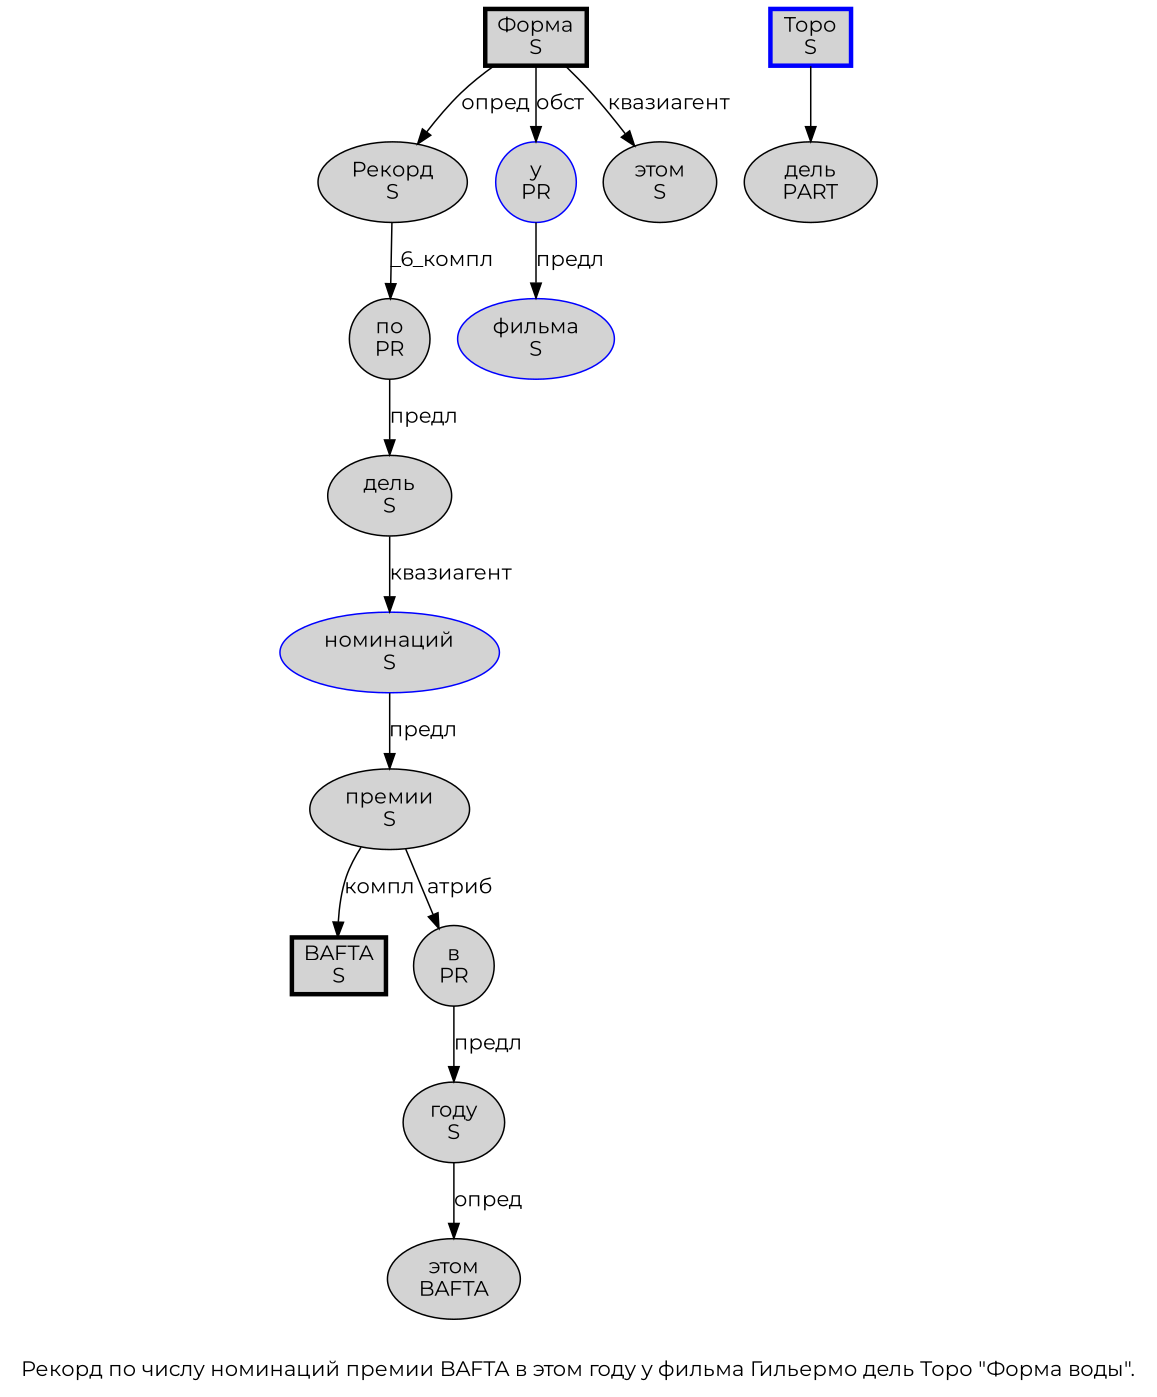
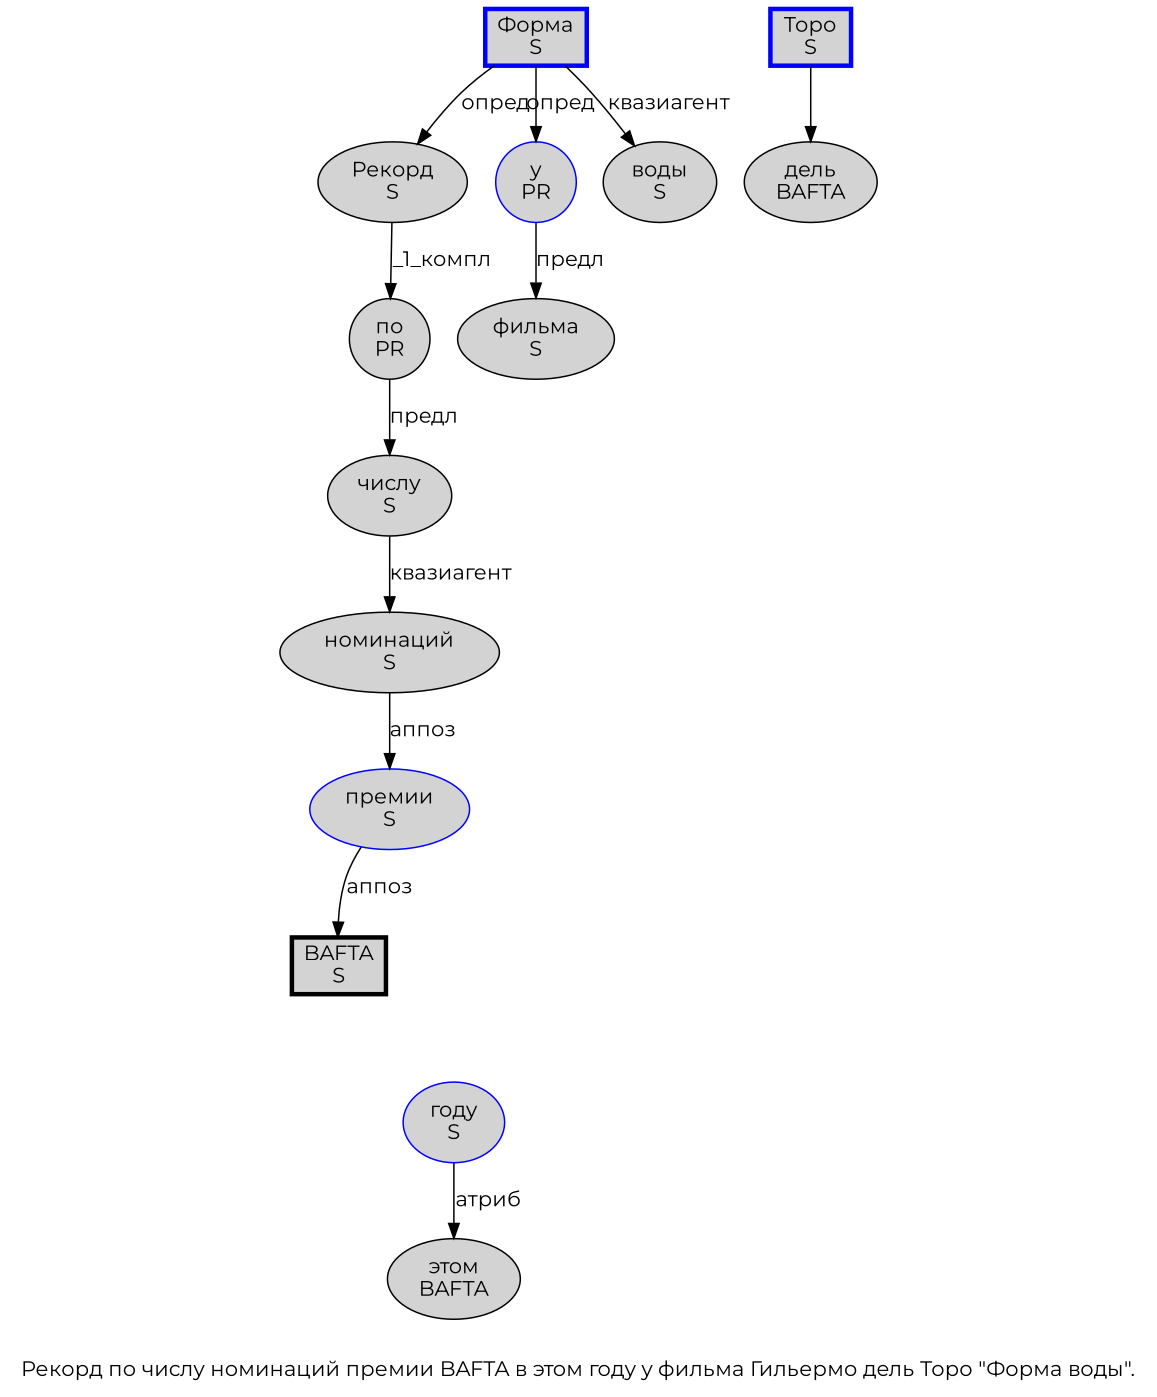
  digraph {
    fontname=Montserrat
    label="Рекорд по числу номинаций премии BAFTA в этом году у фильма Гильермо дель Торо \"Форма воды\"."
    node [fillcolor=lightgray fontname=Montserrat penwidth=1 shape=ellipse style=filled]
    edge [fontname=Montserrat]
    n1 [label="Рекорд\nS"]
    n2 [label="по\nPR"]
-   n3 [label="дель\nS"]
-   n4 [label="номинаций\nS" color=blue]
-   n5 [label="премии\nS"]
+   n3 [label="числу\nS"]
+   n4 [label="номинаций\nS"]
+   n5 [label="премии\nS" color=blue]
    n6 [color=black label="BAFTA\nS" penwidth=3 shape=box]
-   n7 [label="в\nPR"]
-   n8 [label="году\nS"]
+   n8 [label="году\nS" color=blue]
    n9 [label="этом\nBAFTA"]
    n10 [color=blue label="у\nPR"]
-   n11 [label="фильма\nS" color=blue]
+   n11 [label="фильма\nS"]
    n12 [color=blue label="Торо\nS" penwidth=3 shape=box]
-   n13 [label="дель\nPART"]
-   n14 [color=black label="Форма\nS" penwidth=3 shape=box]
-   n15 [label="этом\nS"]
-   n1 -> n2 [label="_6_компл"]
+   n13 [label="дель\nBAFTA"]
+   n14 [color=blue label="Форма\nS" penwidth=3 shape=box]
+   n15 [label="воды\nS"]
+   n1 -> n2 [label="_1_компл"]
    n2 -> n3 [label="предл"]
    n3 -> n4 [label="квазиагент"]
-   n4 -> n5 [label="предл"]
-   n5 -> n6 [label="компл"]
-   n5 -> n7 [label="атриб"]
-   n7 -> n8 [label="предл"]
-   n8 -> n9 [label="опред"]
+   n4 -> n5 [label="аппоз"]
+   n5 -> n6 [label="аппоз"]
+   n8 -> n9 [label="атриб"]
    n10 -> n11 [label="предл"]
    n12 -> n13
    n14 -> n1 [label="опред"]
-   n14 -> n10 [label="обст"]
+   n14 -> n10 [label="опред"]
    n14 -> n15 [label="квазиагент"]
  }
